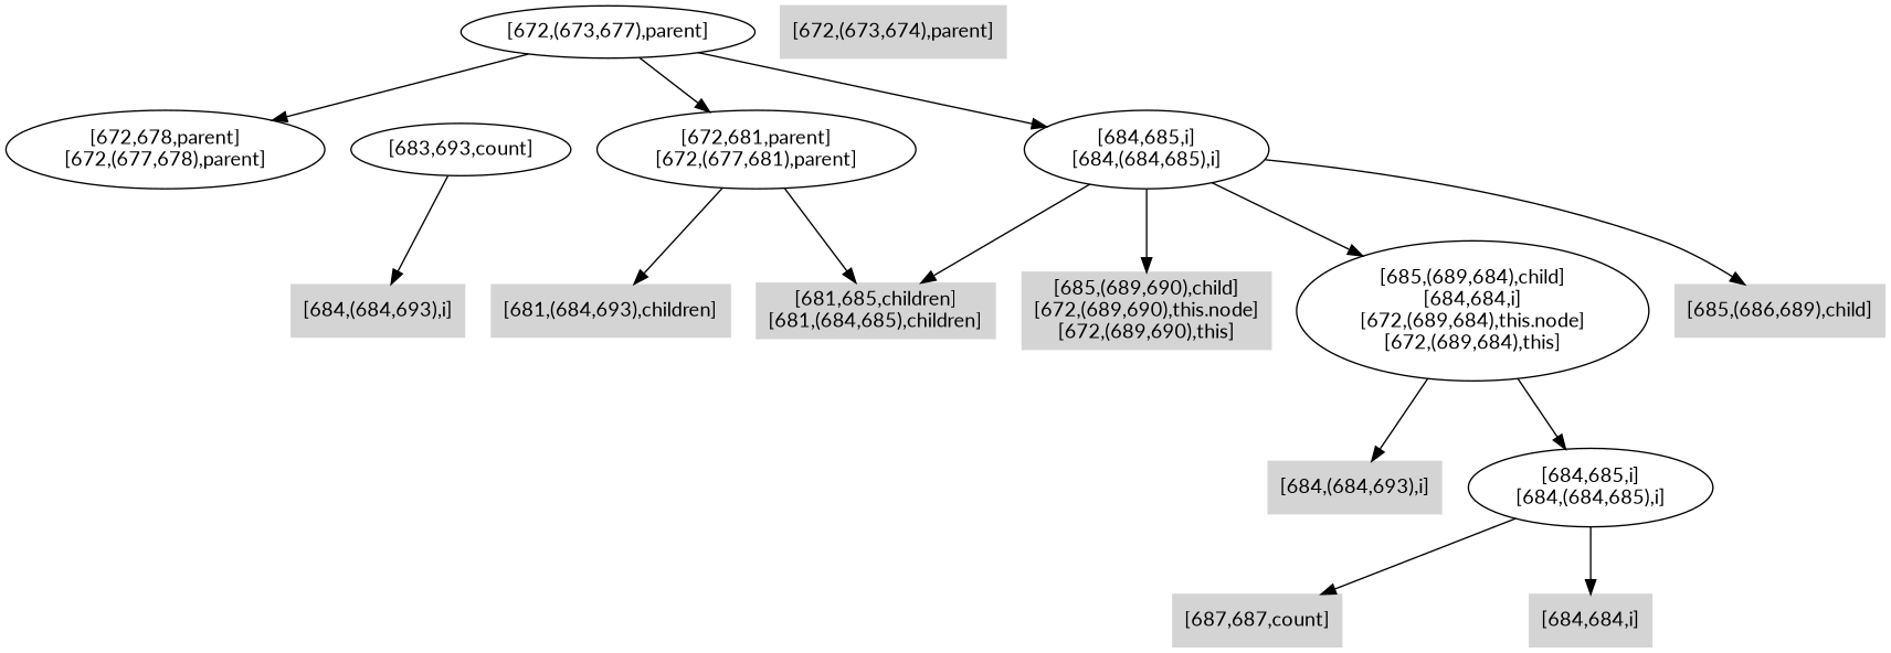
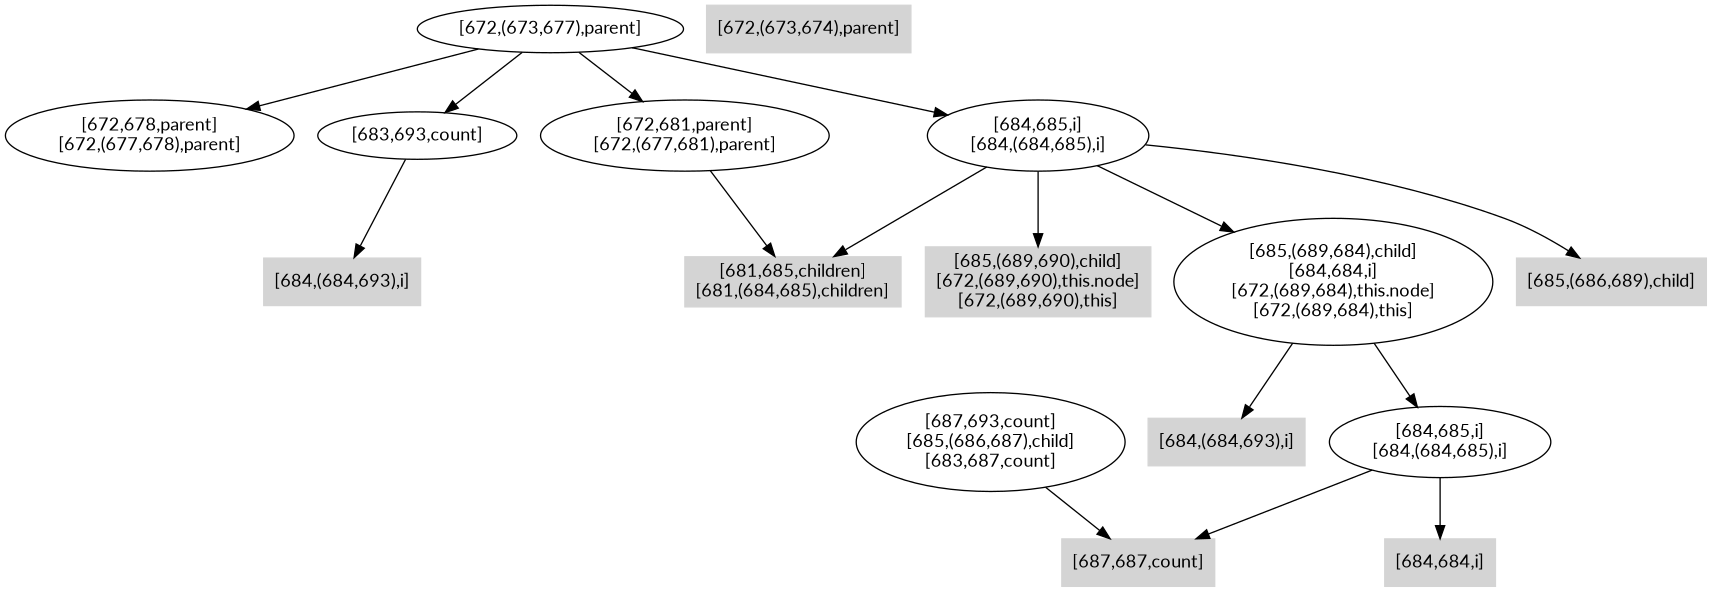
  digraph {
    fontname=Lato
    node [color=".0 .0 .83" fontname=Lato shape=box style=filled]
    edge [fontname=Lato]
    n1 [label="[685,(689,690),child]\n[672,(689,690),this.node]\n[672,(689,690),this]"]
    n2 [label="[687,687,count]"]
    n3 [label="[684,684,i]"]
    n4 [label="[684,685,i]\n[684,(684,685),i]" color="" shape="" style=""]
    n5 [label="[684,(684,693),i]"]
    n6 [label="[685,(689,684),child]\n[684,684,i]\n[672,(689,684),this.node]\n[672,(689,684),this]" color="" shape="" style=""]
    n7 [label="[672,(673,674),parent]"]
    n8 [label="[672,678,parent]\n[672,(677,678),parent]" color="" shape="" style=""]
    n9 [label="[681,685,children]\n[681,(684,685),children]"]
-   n10 [label="[681,(684,693),children]"]
    n11 [label="[672,681,parent]\n[672,(677,681),parent]" color="" shape="" style=""]
    n12 [label="[684,(684,693),i]"]
    n13 [label="[683,693,count]" color="" shape="" style=""]
+   n14 [label="[687,693,count]\n[685,(686,687),child]\n[683,687,count]" color="" shape="" style=""]
    n15 [label="[685,(686,689),child]"]
    n16 [label="[684,685,i]\n[684,(684,685),i]" color="" shape="" style=""]
    n17 [label="[672,(673,677),parent]" color="" shape="" style=""]
    n4 -> n2
    n4 -> n3
    n6 -> n4
    n6 -> n5
    n11 -> n9
-   n11 -> n10
    n13 -> n12
+   n14 -> n2
    n16 -> n1
    n16 -> n6
    n16 -> n9
    n16 -> n15
    n17 -> n8
    n17 -> n11
+   n17 -> n13
    n17 -> n16
  }
